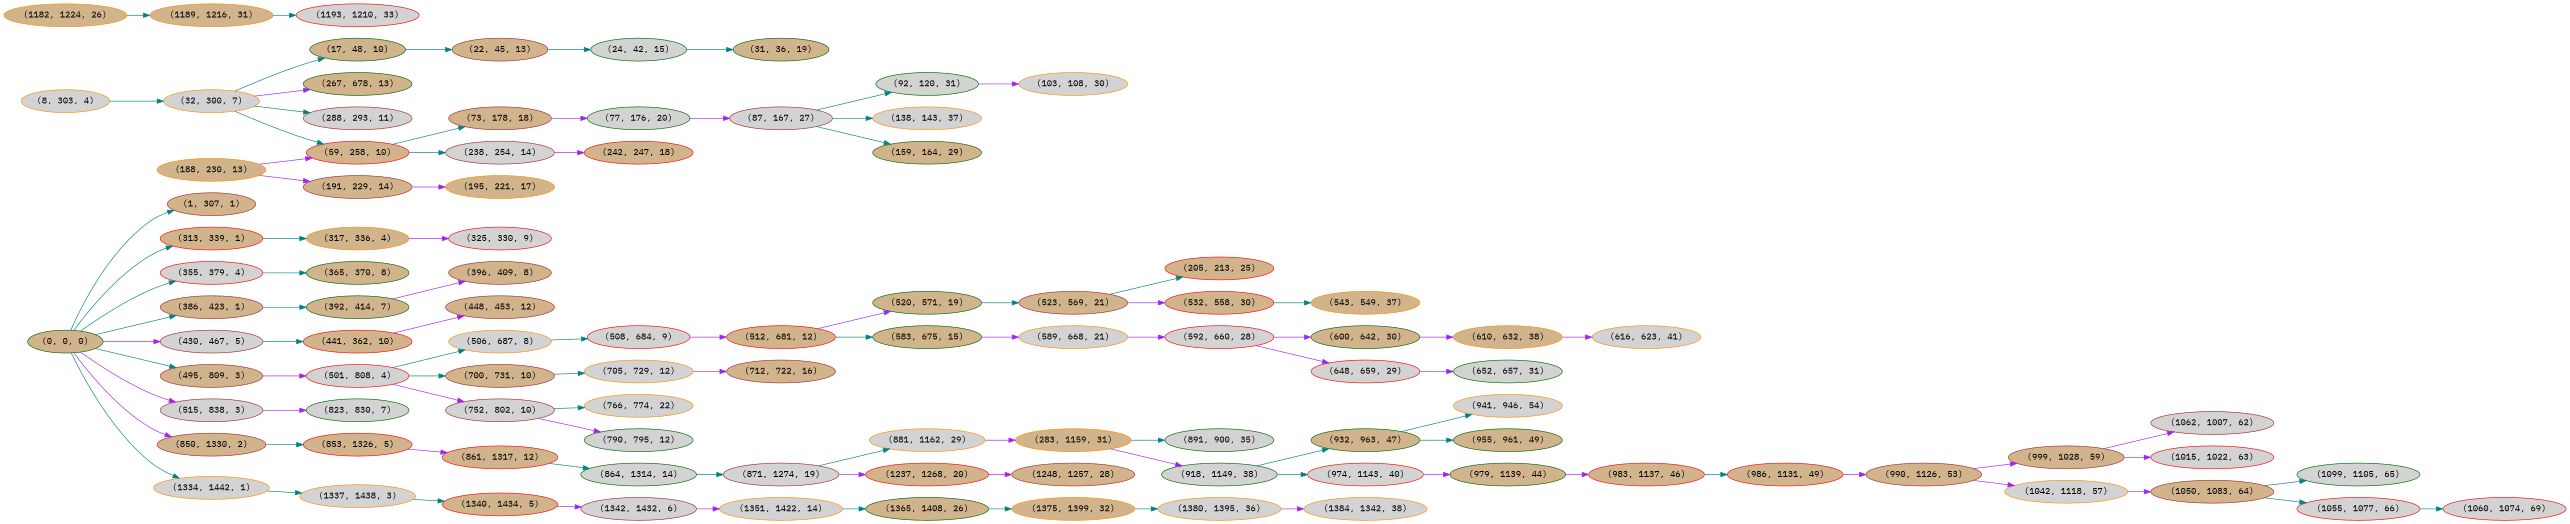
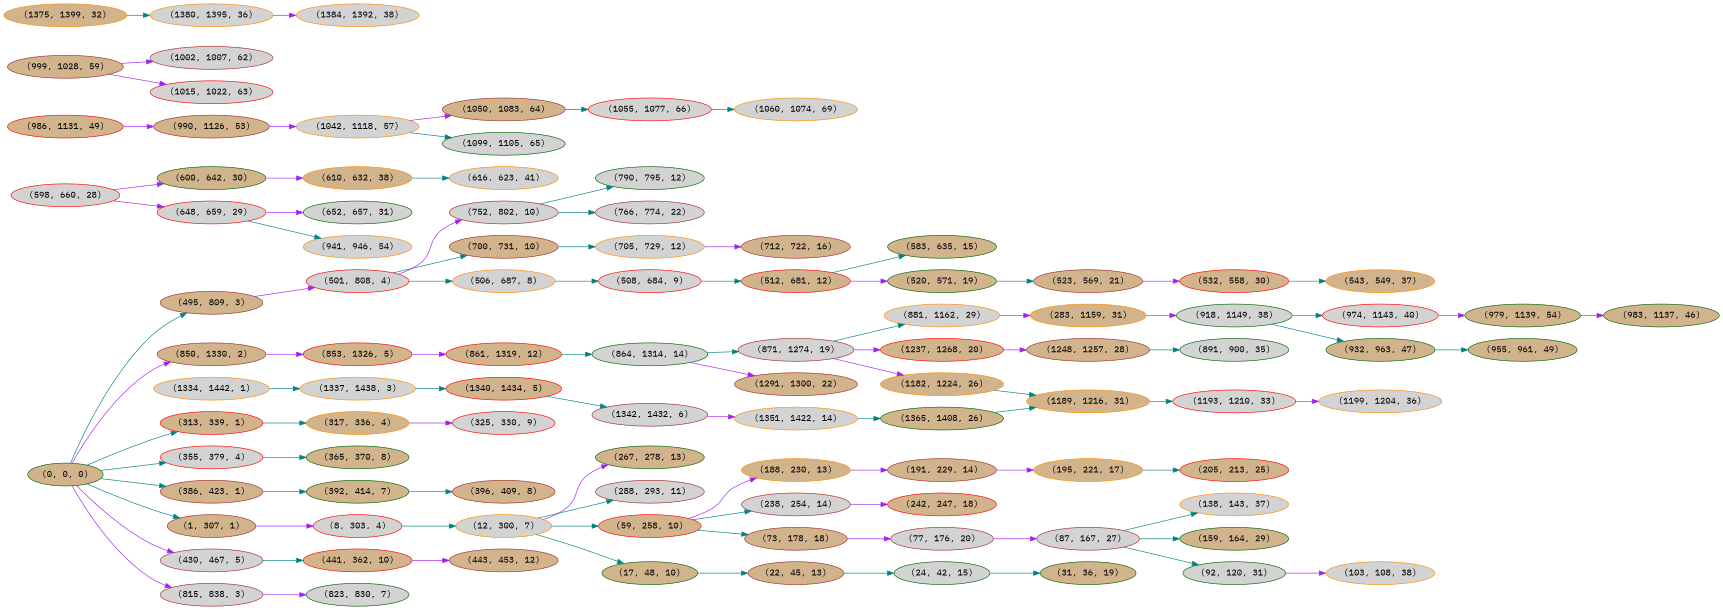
  digraph {
    fontname="IBM Plex Mono"
    rankdir=LR
    node [color=brown fillcolor=tan fontname="IBM Plex Mono" style=filled]
    edge [color=teal fontname="IBM Plex Mono"]
    "(0, 0, 0)" [color=darkgreen]
    "(1, 307, 1)"
    "(313, 339, 1)" [color=red]
    "(355, 379, 4)" [color=red fillcolor=lightgrey]
    "(386, 423, 1)"
    "(430, 467, 5)" [fillcolor=lightgrey]
    "(495, 809, 3)"
-   "(815, 838, 3)" [fillcolor=lightgrey label="(515, 838, 3)"]
+   "(815, 838, 3)" [fillcolor=lightgrey]
    "(850, 1330, 2)"
    "(1334, 1442, 1)" [color=darkorange fillcolor=lightgrey]
-   "(8, 303, 4)" [color=darkorange fillcolor=lightgrey]
+   "(8, 303, 4)" [color=red fillcolor=lightgrey]
    "(317, 336, 4)" [color=darkorange]
    "(365, 370, 8)" [color=darkgreen]
    "(392, 414, 7)" [color=darkgreen]
    n15 [color=red label="(441, 362, 10)"]
    "(501, 808, 4)" [color=red fillcolor=lightgrey]
    n17 [color=darkgreen fillcolor=lightgrey label="(823, 830, 7)"]
    "(853, 1326, 5)" [color=red]
    "(1337, 1438, 3)" [color=darkorange fillcolor=lightgrey]
-   "(12, 300, 7)" [color=darkorange fillcolor=lightgrey label="(32, 300, 7)"]
+   "(12, 300, 7)" [color=darkorange fillcolor=lightgrey]
    "(17, 48, 10)" [color=darkgreen]
    "(59, 258, 10)" [color=red]
-   "(267, 278, 13)" [color=darkgreen label="(267, 678, 13)"]
+   "(267, 278, 13)" [color=darkgreen]
    "(288, 293, 11)" [fillcolor=lightgrey]
    "(22, 45, 13)"
    "(73, 178, 18)"
    "(188, 230, 13)" [color=darkorange]
    "(238, 254, 14)" [fillcolor=lightgrey]
    "(24, 42, 15)" [color=darkgreen fillcolor=lightgrey]
    "(31, 36, 19)" [color=darkgreen]
-   "(77, 176, 20)" [color=darkgreen fillcolor=lightgrey]
+   "(77, 176, 20)" [fillcolor=lightgrey]
    "(191, 229, 14)"
    "(242, 247, 18)" [color=red]
    "(87, 167, 27)" [fillcolor=lightgrey]
    "(92, 120, 31)" [color=darkgreen fillcolor=lightgrey]
    "(138, 143, 37)" [color=darkorange fillcolor=lightgrey]
    "(159, 164, 29)" [color=darkgreen]
-   "(103, 108, 38)" [color=darkorange fillcolor=lightgrey label="(103, 108, 30)"]
+   "(103, 108, 38)" [color=darkorange fillcolor=lightgrey]
    "(195, 221, 17)" [color=darkorange]
    "(205, 213, 25)" [color=red]
    "(325, 330, 9)" [color=red fillcolor=lightgrey]
    "(396, 409, 8)"
-   "(448, 453, 12)"
+   "(448, 453, 12)" [label="(443, 453, 12)"]
    "(506, 687, 8)" [color=darkorange fillcolor=lightgrey]
    "(700, 731, 10)"
    "(752, 802, 10)" [fillcolor=lightgrey]
    "(508, 684, 9)" [color=red fillcolor=lightgrey]
    "(705, 729, 12)" [color=darkorange fillcolor=lightgrey]
-   "(766, 774, 22)" [color=darkorange fillcolor=lightgrey]
+   "(766, 774, 22)" [fillcolor=lightgrey]
    "(790, 795, 12)" [color=darkgreen fillcolor=lightgrey]
    "(512, 681, 12)" [color=red]
    "(520, 571, 19)" [color=darkgreen]
-   "(583, 675, 15)" [color=darkgreen]
+   "(583, 675, 15)" [color=darkgreen label="(583, 635, 15)"]
    "(523, 569, 21)"
-   "(589, 668, 21)" [color=darkorange fillcolor=lightgrey]
    "(532, 558, 30)" [color=red]
    "(543, 549, 37)" [color=darkorange]
-   "(598, 660, 28)" [color=red fillcolor=lightgrey label="(592, 660, 28)"]
+   "(598, 660, 28)" [color=red fillcolor=lightgrey]
    "(600, 642, 30)" [color=darkgreen]
    "(648, 659, 29)" [color=red fillcolor=lightgrey]
    "(610, 632, 38)" [color=darkorange]
    "(652, 657, 31)" [color=darkgreen fillcolor=lightgrey]
    "(616, 623, 41)" [color=darkorange fillcolor=lightgrey]
    "(712, 722, 16)"
-   "(861, 1319, 12)" [color=red label="(861, 1317, 12)"]
+   "(861, 1319, 12)" [color=red]
    "(864, 1314, 14)" [color=darkgreen fillcolor=lightgrey]
    "(871, 1274, 19)" [fillcolor=lightgrey]
+   "(1291, 1300, 22)"
    "(881, 1162, 29)" [color=darkorange fillcolor=lightgrey]
    n70 [color=darkorange label="(1182, 1224, 26)"]
    "(1237, 1268, 20)" [color=red]
    n72 [color=darkorange label="(283, 1159, 31)"]
    "(1189, 1216, 31)" [color=darkorange]
    "(1248, 1257, 28)"
    "(891, 900, 35)" [color=darkgreen fillcolor=lightgrey]
    "(918, 1149, 38)" [color=darkgreen fillcolor=lightgrey]
    "(932, 963, 47)" [color=darkgreen]
    "(974, 1143, 40)" [color=red fillcolor=lightgrey]
    "(941, 946, 54)" [color=darkorange fillcolor=lightgrey]
    "(955, 961, 49)" [color=darkgreen]
-   "(979, 1139, 44)" [color=darkgreen]
-   "(983, 1137, 46)" [color=red]
+   "(979, 1139, 44)" [color=darkgreen label="(979, 1139, 54)"]
+   "(983, 1137, 46)" [color=darkgreen]
    "(986, 1131, 49)" [color=red]
    "(990, 1126, 53)"
    "(999, 1028, 59)"
    "(1042, 1118, 57)" [color=darkorange fillcolor=lightgrey]
-   "(1002, 1007, 62)" [fillcolor=lightgrey label="(1062, 1007, 62)"]
+   "(1002, 1007, 62)" [fillcolor=lightgrey]
    "(1015, 1022, 63)" [color=red fillcolor=lightgrey]
    "(1050, 1083, 64)"
    "(1099, 1105, 65)" [color=darkgreen fillcolor=lightgrey]
    "(1055, 1077, 66)" [color=red fillcolor=lightgrey]
-   "(1060, 1074, 69)" [color=red fillcolor=lightgrey]
+   "(1060, 1074, 69)" [color=darkorange fillcolor=lightgrey]
    "(1193, 1210, 33)" [color=red fillcolor=lightgrey]
+   "(1199, 1204, 36)" [color=darkorange fillcolor=lightgrey]
    "(1340, 1434, 5)" [color=red]
    "(1342, 1432, 6)" [fillcolor=lightgrey]
    "(1351, 1422, 14)" [color=darkorange fillcolor=lightgrey]
    "(1365, 1408, 26)" [color=darkgreen]
    "(1375, 1399, 32)" [color=darkorange]
    "(1380, 1395, 36)" [color=darkorange fillcolor=lightgrey]
-   "(1384, 1392, 38)" [color=darkorange fillcolor=lightgrey label="(1384, 1342, 38)"]
+   "(1384, 1392, 38)" [color=darkorange fillcolor=lightgrey]
    "(0, 0, 0)" -> "(1, 307, 1)"
    "(0, 0, 0)" -> "(313, 339, 1)"
    "(0, 0, 0)" -> "(355, 379, 4)"
    "(0, 0, 0)" -> "(386, 423, 1)"
    "(0, 0, 0)" -> "(430, 467, 5)" [color=purple]
    "(0, 0, 0)" -> "(495, 809, 3)"
    "(0, 0, 0)" -> "(815, 838, 3)" [color=purple]
    "(0, 0, 0)" -> "(850, 1330, 2)" [color=purple]
-   "(0, 0, 0)" -> "(1334, 1442, 1)"
+   "(1, 307, 1)" -> "(8, 303, 4)" [color=purple]
    "(313, 339, 1)" -> "(317, 336, 4)"
    "(355, 379, 4)" -> "(365, 370, 8)"
    "(386, 423, 1)" -> "(392, 414, 7)"
    "(430, 467, 5)" -> n15
    "(495, 809, 3)" -> "(501, 808, 4)" [color=purple]
    "(815, 838, 3)" -> n17 [color=purple]
-   "(850, 1330, 2)" -> "(853, 1326, 5)"
+   "(850, 1330, 2)" -> "(853, 1326, 5)" [color=purple]
    "(1334, 1442, 1)" -> "(1337, 1438, 3)"
    "(8, 303, 4)" -> "(12, 300, 7)"
    "(317, 336, 4)" -> "(325, 330, 9)" [color=purple]
-   "(392, 414, 7)" -> "(396, 409, 8)" [color=purple]
+   "(392, 414, 7)" -> "(396, 409, 8)"
    n15 -> "(448, 453, 12)" [color=purple]
    "(501, 808, 4)" -> "(506, 687, 8)"
    "(501, 808, 4)" -> "(700, 731, 10)"
    "(501, 808, 4)" -> "(752, 802, 10)" [color=purple]
    "(853, 1326, 5)" -> "(861, 1319, 12)" [color=purple]
    "(1337, 1438, 3)" -> "(1340, 1434, 5)"
    "(12, 300, 7)" -> "(17, 48, 10)"
    "(12, 300, 7)" -> "(59, 258, 10)"
    "(12, 300, 7)" -> "(267, 278, 13)" [color=purple]
    "(12, 300, 7)" -> "(288, 293, 11)"
    "(17, 48, 10)" -> "(22, 45, 13)"
    "(59, 258, 10)" -> "(73, 178, 18)"
-   "(188, 230, 13)" -> "(59, 258, 10)" [color=purple]
+   "(59, 258, 10)" -> "(188, 230, 13)" [color=purple]
    "(59, 258, 10)" -> "(238, 254, 14)"
    "(22, 45, 13)" -> "(24, 42, 15)"
    "(73, 178, 18)" -> "(77, 176, 20)" [color=purple]
    "(188, 230, 13)" -> "(191, 229, 14)" [color=purple]
    "(238, 254, 14)" -> "(242, 247, 18)" [color=purple]
    "(24, 42, 15)" -> "(31, 36, 19)"
    "(77, 176, 20)" -> "(87, 167, 27)" [color=purple]
    "(191, 229, 14)" -> "(195, 221, 17)" [color=purple]
    "(87, 167, 27)" -> "(92, 120, 31)"
    "(87, 167, 27)" -> "(138, 143, 37)"
    "(87, 167, 27)" -> "(159, 164, 29)"
    "(92, 120, 31)" -> "(103, 108, 38)" [color=purple]
-   "(523, 569, 21)" -> "(205, 213, 25)"
+   "(195, 221, 17)" -> "(205, 213, 25)"
    "(506, 687, 8)" -> "(508, 684, 9)"
    "(700, 731, 10)" -> "(705, 729, 12)"
    "(752, 802, 10)" -> "(766, 774, 22)"
-   "(752, 802, 10)" -> "(790, 795, 12)" [color=purple]
-   "(508, 684, 9)" -> "(512, 681, 12)" [color=purple]
+   "(752, 802, 10)" -> "(790, 795, 12)"
+   "(508, 684, 9)" -> "(512, 681, 12)"
    "(705, 729, 12)" -> "(712, 722, 16)" [color=purple]
    "(512, 681, 12)" -> "(520, 571, 19)" [color=purple]
    "(512, 681, 12)" -> "(583, 675, 15)"
    "(520, 571, 19)" -> "(523, 569, 21)"
-   "(583, 675, 15)" -> "(589, 668, 21)" [color=purple]
    "(523, 569, 21)" -> "(532, 558, 30)" [color=purple]
-   "(589, 668, 21)" -> "(598, 660, 28)" [color=purple]
    "(532, 558, 30)" -> "(543, 549, 37)"
    "(598, 660, 28)" -> "(600, 642, 30)" [color=purple]
    "(598, 660, 28)" -> "(648, 659, 29)" [color=purple]
    "(600, 642, 30)" -> "(610, 632, 38)" [color=purple]
    "(648, 659, 29)" -> "(652, 657, 31)" [color=purple]
-   "(610, 632, 38)" -> "(616, 623, 41)" [color=purple]
+   "(610, 632, 38)" -> "(616, 623, 41)"
    "(861, 1319, 12)" -> "(864, 1314, 14)"
    "(864, 1314, 14)" -> "(871, 1274, 19)"
+   "(864, 1314, 14)" -> "(1291, 1300, 22)" [color=purple]
    "(871, 1274, 19)" -> "(881, 1162, 29)"
+   "(871, 1274, 19)" -> n70 [color=purple]
    "(871, 1274, 19)" -> "(1237, 1268, 20)" [color=purple]
    "(881, 1162, 29)" -> n72 [color=purple]
    n70 -> "(1189, 1216, 31)"
    "(1237, 1268, 20)" -> "(1248, 1257, 28)" [color=purple]
-   n72 -> "(891, 900, 35)"
+   "(1248, 1257, 28)" -> "(891, 900, 35)"
    n72 -> "(918, 1149, 38)" [color=purple]
    "(1189, 1216, 31)" -> "(1193, 1210, 33)"
    "(918, 1149, 38)" -> "(932, 963, 47)"
    "(918, 1149, 38)" -> "(974, 1143, 40)"
-   "(932, 963, 47)" -> "(941, 946, 54)"
+   "(648, 659, 29)" -> "(941, 946, 54)"
    "(932, 963, 47)" -> "(955, 961, 49)"
    "(974, 1143, 40)" -> "(979, 1139, 44)" [color=purple]
    "(979, 1139, 44)" -> "(983, 1137, 46)" [color=purple]
-   "(983, 1137, 46)" -> "(986, 1131, 49)"
    "(986, 1131, 49)" -> "(990, 1126, 53)" [color=purple]
-   "(990, 1126, 53)" -> "(999, 1028, 59)" [color=purple]
    "(990, 1126, 53)" -> "(1042, 1118, 57)" [color=purple]
    "(999, 1028, 59)" -> "(1002, 1007, 62)" [color=purple]
    "(999, 1028, 59)" -> "(1015, 1022, 63)" [color=purple]
    "(1042, 1118, 57)" -> "(1050, 1083, 64)" [color=purple]
-   "(1050, 1083, 64)" -> "(1099, 1105, 65)"
+   "(1042, 1118, 57)" -> "(1099, 1105, 65)"
    "(1050, 1083, 64)" -> "(1055, 1077, 66)"
    "(1055, 1077, 66)" -> "(1060, 1074, 69)"
-   "(1340, 1434, 5)" -> "(1342, 1432, 6)" [color=purple]
+   "(1193, 1210, 33)" -> "(1199, 1204, 36)" [color=purple]
+   "(1340, 1434, 5)" -> "(1342, 1432, 6)"
    "(1342, 1432, 6)" -> "(1351, 1422, 14)" [color=purple]
    "(1351, 1422, 14)" -> "(1365, 1408, 26)"
-   "(1365, 1408, 26)" -> "(1375, 1399, 32)"
+   "(1365, 1408, 26)" -> "(1189, 1216, 31)"
    "(1375, 1399, 32)" -> "(1380, 1395, 36)"
    "(1380, 1395, 36)" -> "(1384, 1392, 38)" [color=purple]
  }
